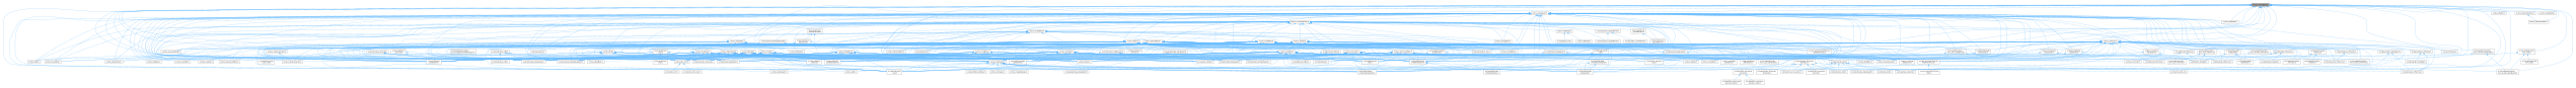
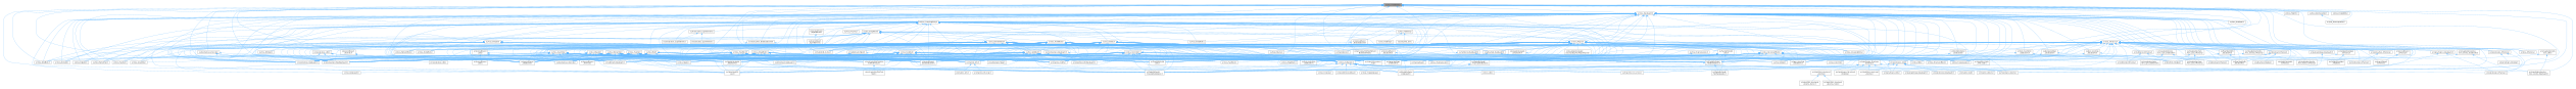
  digraph {
    fontname=Ubuntu
    node [color=grey40 fillcolor=white fontname=Ubuntu fontsize=10 shape=box style=filled]
    edge [color=steelblue1 dir=back fontname=Ubuntu fontsize=10 labelfontname=Helvetica labelfontsize=10 style=solid]
    n1 [color=gray40 fillcolor=grey60 fontcolor=black height=0.2 label="src/Ioss_ParallelUtils.h" width=0.4]
    n2 [height=0.2 label="src/Ioss_DatabaseIO.C" width=0.4]
    n3 [height=0.2 label="src/Ioss_DatabaseIO.h" width=0.4]
    n4 [height=0.2 label="src/Ioss_FaceGenerator.C" width=0.4]
    n5 [height=0.2 label="src/main/io_shell.C" width=0.4]
    n6 [height=0.2 label="src/main/io_shell_ts.C" width=0.4]
    n7 [height=0.2 label="src/main/struc_to_unstruc.C" width=0.4]
    n8 [height=0.2 label="src/visualization/exodus\l/Iovs_exodus_DatabaseIO.C" width=0.4]
    n9 [height=0.2 label="src/catalyst/Iocatalyst\l_DatabaseIO.C" width=0.4]
    n10 [height=0.2 label="src/exodus/Ioex_BaseDatabaseIO.C" width=0.4]
    n11 [height=0.2 label="src/exodus/Ioex_DatabaseIO.C" width=0.4]
    n12 [height=0.2 label="src/exonull/Ioexnl\l_BaseDatabaseIO.C" width=0.4]
    n13 [height=0.2 label="src/exonull/Ioexnl\l_DatabaseIO.C" width=0.4]
    n14 [height=0.2 label="src/text_mesh/Iotm\l_DatabaseIO.C" width=0.4]
    n15 [height=0.2 label="src/unit_tests/UnitTestIotm\lTextMeshFixture.h" width=0.4]
    n16 [height=0.2 label="src/adios/Ioad_DatabaseIO.C" width=0.4]
    n17 [height=0.2 label="src/gen_struc/Iogs\l_DatabaseIO.C" width=0.4]
    n18 [height=0.2 label="src/generated/Iogn\l_DatabaseIO.C" width=0.4]
    n19 [height=0.2 label="src/Ioss_SideBlock.C" width=0.4]
    n20 [height=0.2 label="src/main/skinner.C" width=0.4]
    n21 [height=0.2 label="src/unit_tests/UnitTestElement\lBlockBatchRead.C" width=0.4]
    n22 [height=0.2 label="src/heartbeat/Iohb\l_DatabaseIO.C" width=0.4]
    n23 [height=0.2 label="src/Ioss_SerializeIO.C" width=0.4]
    n24 [height=0.2 label="src/Ioss_Decomposition.C" width=0.4]
    n25 [height=0.2 label="src/Ioss_Decomposition.h" width=0.4]
    n26 [height=0.2 label="src/Ioss_FileInfo.C" width=0.4]
    n27 [height=0.2 label="src/Ioss_IOFactory.C" width=0.4]
    n28 [height=0.2 label="src/Ioss_IOFactory.h" width=0.4]
    n29 [height=0.2 label="src/Ioss_ParallelUtils.C" width=0.4]
    n30 [height=0.2 label="src/exodus/Ioex_Internals.h" width=0.4]
    n31 [height=0.2 label="src/exonull/Ioexnl\l_Internals.h" width=0.4]
    n32 [height=0.2 label="src/visualization/utils\l/Iovs_Utils.h" width=0.4]
    n33 [height=0.2 label="src/Ioss_Assembly.C" width=0.4]
    n34 [height=0.2 label="src/Ioss_Blob.C" width=0.4]
    n35 [height=0.2 label="src/Ioss_ChainGenerator.C" width=0.4]
    n36 [height=0.2 label="src/Ioss_CommSet.C" width=0.4]
    n37 [height=0.2 label="src/Ioss_EdgeBlock.C" width=0.4]
    n38 [height=0.2 label="src/Ioss_EdgeSet.C" width=0.4]
    n39 [height=0.2 label="src/Ioss_ElementBlock.C" width=0.4]
    n40 [height=0.2 label="src/Ioss_ElementSet.C" width=0.4]
    n41 [height=0.2 label="src/Ioss_EntityBlock.C" width=0.4]
    n42 [height=0.2 label="src/Ioss_FaceBlock.C" width=0.4]
    n43 [height=0.2 label="src/Ioss_FaceSet.C" width=0.4]
    n44 [height=0.2 label="src/Ioss_GroupingEntity.C" width=0.4]
    n45 [height=0.2 label="src/Ioss_GroupingEntity.h" width=0.4]
    n46 [height=0.2 label="src/Ioss_Region.C" width=0.4]
    n47 [height=0.2 label="src/Ioss_SubSystem.h" width=0.4]
    n48 [height=0.2 label="src/Ioss_Utils.C" width=0.4]
    n49 [height=0.2 label="src/adios/utest/Ut\l_ioad.C" width=0.4]
    n50 [height=0.2 label="src/main/io_info.h" width=0.4]
    n51 [height=0.2 label="src/main/io_modify.C" width=0.4]
    n52 [height=0.2 label="src/null/Ionull_DatabaseIO.C" width=0.4]
    n53 [height=0.2 label="src/utest/Utst_blob\l_write_read.C" width=0.4]
    n54 [height=0.2 label="src/faodel/Iofaodel\l_FieldSerialization.h" width=0.4]
    n55 [height=0.2 label="src/faodel/Iofaodel\l_PropertySerialization.C" width=0.4]
    n56 [height=0.2 label="src/faodel/Iofaodel\l_Utils.C" width=0.4]
    n57 [height=0.2 label="src/main/cth_pressure\l_map.C" width=0.4]
    n58 [height=0.2 label="src/Ioss_SideSet.C" width=0.4]
    n59 [height=0.2 label="src/cgns/Iocgns_Utils.h" width=0.4]
    n60 [height=0.2 label="src/main/cgns_decomp.C" width=0.4]
    n61 [height=0.2 label="src/main/shell_to_hex.C" width=0.4]
    n62 [height=0.2 label="src/main/sphgen.C" width=0.4]
    n63 [height=0.2 label="src/main/volume.C" width=0.4]
    n64 [height=0.2 label="src/Ioss_NodeBlock.C" width=0.4]
    n65 [height=0.2 label="src/Ioss_StructuredBlock.C" width=0.4]
    n66 [height=0.2 label="src/Ioss_NodeSet.C" width=0.4]
    n67 [height=0.2 label="src/adios/Ioad_DatabaseIO.h" width=0.4]
    n68 [height=0.2 label="src/catalyst/Iocatalyst\l_DatabaseIO.h" width=0.4]
    n69 [height=0.2 label="src/Ioss_Region.h" width=0.4]
    n70 [height=0.2 label="src/faodel/Iofaodel\l_DatabaseIO.h" width=0.4]
    n71 [height=0.2 label="src/adios/Ioad_IOFactory.h" width=0.4]
    n72 [height=0.2 label="src/catalyst/Iocatalyst\l_IOFactory.h" width=0.4]
    n73 [height=0.2 label="src/cgns/Iocgns_DatabaseIO.h" width=0.4]
    n74 [height=0.2 label="src/cgns/Iocgns_IOFactory.h" width=0.4]
    n75 [height=0.2 label="src/exodus/Ioex_BaseDatabaseIO.h" width=0.4]
    n76 [height=0.2 label="src/exodus/Ioex_IOFactory.h" width=0.4]
    n77 [height=0.2 label="src/exonull/Ioexnl\l_BaseDatabaseIO.h" width=0.4]
+   n78 [height=0.2 label="src/exonull/Ioexnl\l_IOFactory.h" width=0.4]
    n79 [height=0.2 label="src/gen_struc/Iogs\l_DatabaseIO.h" width=0.4]
    n80 [height=0.2 label="src/generated/Iogn\l_DatabaseIO.h" width=0.4]
    n81 [height=0.2 label="src/heartbeat/Iohb\l_DatabaseIO.h" width=0.4]
    n82 [height=0.2 label="src/null/Ionull_DatabaseIO.h" width=0.4]
    n83 [height=0.2 label="src/null/Ionull_IOFactory.h" width=0.4]
    n84 [height=0.2 label="src/pamgen/Iopg_DatabaseIO.h" width=0.4]
    n85 [height=0.2 label="src/text_mesh/Iotm\l_DatabaseIO.h" width=0.4]
    n86 [height=0.2 label="src/visualization/cgns\l/Iovs_cgns_DatabaseIO.h" width=0.4]
    n87 [height=0.2 label="src/visualization/cgns\l/Iovs_cgns_IOFactory.h" width=0.4]
    n88 [height=0.2 label="src/visualization/exodus\l/Iovs_exodus_DatabaseIO.h" width=0.4]
    n89 [height=0.2 label="src/visualization/exodus\l/Iovs_exodus_IOFactory.h" width=0.4]
    n90 [height=0.2 label="src/unit_tests/UnitTestText\lMesh.C" width=0.4]
    n91 [height=0.2 label="src/cgns/Iocgns_Utils.C" width=0.4]
    n92 [height=0.2 label="src/cgns/Iocgns_IOFactory.C" width=0.4]
    n93 [height=0.2 label="src/adios/Ioad_IOFactory.C" width=0.4]
    n94 [height=0.2 label="src/catalyst/Iocatalyst\l_IOFactory.C" width=0.4]
    n95 [height=0.2 label="src/exodus/Ioex_IOFactory.C" width=0.4]
    n96 [height=0.2 label="src/exonull/Ioexnl\l_IOFactory.C" width=0.4]
    n97 [height=0.2 label="src/null/Ionull_IOFactory.C" width=0.4]
    n98 [height=0.2 label="src/visualization/cgns\l/Iovs_cgns_IOFactory.C" width=0.4]
    n99 [height=0.2 label="src/visualization/exodus\l/Iovs_exodus_IOFactory.C" width=0.4]
    n100 [height=0.2 label="src/exodus/Ioex_Internals.C" width=0.4]
    n101 [height=0.2 label="src/exonull/Ioexnl\l_Internals.C" width=0.4]
    n102 [height=0.2 label="src/visualization/cgns\l/Iovs_cgns_DatabaseIO.C" width=0.4]
-   n103 [height=0.2 label="src/visualization/utils\l/Iovs_Utils.C" width=0.4]
    n104 [height=0.2 label="src/Ioss_Assembly.h" width=0.4]
    n105 [height=0.2 label="src/Ioss_Blob.h" width=0.4]
    n106 [height=0.2 label="src/Ioss_CommSet.h" width=0.4]
    n107 [height=0.2 label="src/Ioss_EntityBlock.h" width=0.4]
    n108 [height=0.2 label="src/Ioss_EntitySet.C" width=0.4]
    n109 [height=0.2 label="src/Ioss_EntitySet.h" width=0.4]
    n110 [height=0.2 label="src/Ioss_NullEntity.h" width=0.4]
+   n111 [height=0.2 label="src/Ioss_Property.C" width=0.4]
    n112 [height=0.2 label="src/faodel/Iofaodel\l_Utils.h" width=0.4]
    n113 [height=0.2 label="src/faodel/Iofaodel\l_PropertySerialization.h" width=0.4]
    n114 [height=0.2 label="src/Ioss_SideSet.h" width=0.4]
    n115 [height=0.2 label="src/adios/Ioad_Helper.h" width=0.4]
    n116 [height=0.2 label="src/exodus/Ioex_SuperElement.C" width=0.4]
    n117 [height=0.2 label="src/exodus/Ioex_SuperElement.h" width=0.4]
    n118 [height=0.2 label="src/exonull/Ioexnl\l_SuperElement.C" width=0.4]
    n119 [height=0.2 label="src/exonull/Ioexnl\l_SuperElement.h" width=0.4]
    n120 [height=0.2 label="src/Ioss_Compare.C" width=0.4]
    n121 [height=0.2 label="src/Ioss_CopyDatabase.C" width=0.4]
    n122 [height=0.2 label="src/cgns/Iocgns_DatabaseIO.C" width=0.4]
    n123 [height=0.2 label="src/faodel/Iofaodel\l_DatabaseIO.C" width=0.4]
    n124 [height=0.2 label="src/pamgen/Iopg_DatabaseIO.C" width=0.4]
    n125 [height=0.2 label="src/utest/Utst_heartbeat.C" width=0.4]
    n126 [height=0.2 label="src/main/io_info.C" width=0.4]
    n127 [height=0.2 label="src/main/io_info_main.C" width=0.4]
    n128 [height=0.2 label="src/faodel/Iofaodel\l_FieldSerialization.C" width=0.4]
    n129 [height=0.2 label="src/utest/Utst_structured\l_decomp.C" width=0.4]
    n130 [height=0.2 label="src/exodus/Ioex_Utils.C" width=0.4]
    n131 [height=0.2 label="src/exonull/Ioexnl\l_Utils.C" width=0.4]
    n132 [height=0.2 label="src/utest/Utst_IofxDatabaseIO.C" width=0.4]
    n133 [height=0.2 label="src/Ioss_ChainGenerator.h" width=0.4]
    n134 [height=0.2 label="src/visualization/catalyst\l/ioss2catalyst/IossRegionReport.h" width=0.4]
    n135 [height=0.2 label="src/adios/Ioad_Initializer.C" width=0.4]
    n136 [height=0.2 label="src/catalyst/Iocatalyst\l_Initializer.C" width=0.4]
    n137 [height=0.2 label="src/cgns/Iocgns_Initializer.C" width=0.4]
    n138 [height=0.2 label="src/exodus/Ioex_DatabaseIO.h" width=0.4]
    n139 [height=0.2 label="src/exonull/Ioexnl\l_DatabaseIO.h" width=0.4]
    n140 [height=0.2 label="src/init/Ionit_Initializer.C" width=0.4]
    n141 [height=0.2 label="src/Ioss_EdgeBlock.h" width=0.4]
    n142 [height=0.2 label="src/Ioss_ElementBlock.h" width=0.4]
    n143 [height=0.2 label="src/Ioss_SideBlock.h" width=0.4]
    n144 [height=0.2 label="src/Ioss_FaceBlock.h" width=0.4]
    n145 [height=0.2 label="src/Ioss_NodeBlock.h" width=0.4]
    n146 [height=0.2 label="src/Ioss_StructuredBlock.h" width=0.4]
    n147 [height=0.2 label="src/Ioss_EdgeSet.h" width=0.4]
    n148 [height=0.2 label="src/Ioss_ElementSet.h" width=0.4]
    n149 [height=0.2 label="src/Ioss_FaceSet.h" width=0.4]
    n150 [height=0.2 label="src/Ioss_NodeSet.h" width=0.4]
    n151 [height=0.2 label="src/Ioss_NullEntity.C" width=0.4]
    n152 [height=0.2 label="src/utest/Utst_ioel.C" width=0.4]
    n153 [height=0.2 label="src/adios/Ioad_Helper.C" width=0.4]
    n154 [height=0.2 label="src/utest/Utst_superelement.C" width=0.4]
    n155 [height=0.2 label="src/exodus/Ioex_Utils.h" width=0.4]
    n156 [height=0.2 label="src/exonull/Ioexnl\l_Utils.h" width=0.4]
    n157 [height=0.2 label="src/cgns/Iocgns_Structured\lZoneData.h" width=0.4]
    n158 [height=0.2 label="src/cgns/Iocgns_Structured\lZoneData.C" width=0.4]
    n159 [height=0.2 label="src/utest/Utst_structured\l_decomp.h" width=0.4]
    n160 [height=0.2 label="src/utest/Utst_structured\l_decomp_herron.C" width=0.4]
    n161 [height=0.2 label="src/utest/Utst_structured\l_decomp_rocket.C" width=0.4]
    n1 -> n2
    n1 -> n3
    n1 -> n4
    n1 -> n5
    n1 -> n6
    n1 -> n7
    n1 -> n8
    n1 -> n9
    n1 -> n10
    n1 -> n11
    n1 -> n12
    n1 -> n13
    n1 -> n14
    n1 -> n15
    n1 -> n16
    n1 -> n17
    n1 -> n18
    n1 -> n19
    n1 -> n20
    n1 -> n21
    n1 -> n22
    n1 -> n23
    n1 -> n24
    n1 -> n25
    n1 -> n26
    n1 -> n27
    n1 -> n28
    n1 -> n29
    n1 -> n30
    n1 -> n31
    n1 -> n32
    n3 -> n4
    n3 -> n9
    n3 -> n10
    n3 -> n11
    n3 -> n12
    n3 -> n13
    n3 -> n14
    n3 -> n15
    n3 -> n16
    n3 -> n17
    n3 -> n18
    n3 -> n19
    n3 -> n20
    n3 -> n21
    n3 -> n22
    n3 -> n23
    n3 -> n33
    n3 -> n34
    n3 -> n35
    n3 -> n36
    n3 -> n37
    n3 -> n38
    n3 -> n39
    n3 -> n40
    n3 -> n41
    n3 -> n42
    n3 -> n43
    n3 -> n44
    n3 -> n45
    n3 -> n46
    n3 -> n47
    n3 -> n48
    n3 -> n49
    n3 -> n50
    n3 -> n51
    n3 -> n52
    n3 -> n53
    n3 -> n54
    n3 -> n55
    n3 -> n56
    n3 -> n57
    n3 -> n58
    n3 -> n59
    n3 -> n60
    n3 -> n61
    n3 -> n62
    n3 -> n63
    n3 -> n64
    n3 -> n65
    n3 -> n66
    n3 -> n67
    n3 -> n68
    n3 -> n69
    n3 -> n70
    n3 -> n71
    n3 -> n72
    n3 -> n73
    n3 -> n74
    n3 -> n75
    n3 -> n76
    n3 -> n77
+   n3 -> n78
    n3 -> n79
    n3 -> n80
    n3 -> n81
    n3 -> n82
    n3 -> n83
    n3 -> n84
    n3 -> n85
    n3 -> n86
    n3 -> n87
    n3 -> n88
    n3 -> n89
    n15 -> n90
    n25 -> n24
    n28 -> n4
    n28 -> n10
    n28 -> n12
    n28 -> n14
    n28 -> n15
    n28 -> n17
    n28 -> n18
    n28 -> n20
    n28 -> n21
    n28 -> n22
    n28 -> n27
    n28 -> n47
    n28 -> n49
    n28 -> n50
    n28 -> n51
    n28 -> n53
    n28 -> n54
    n28 -> n55
    n28 -> n56
    n28 -> n57
    n28 -> n60
    n28 -> n61
    n28 -> n62
    n28 -> n70
    n28 -> n71
    n28 -> n72
    n28 -> n73
    n28 -> n74
    n28 -> n76
+   n28 -> n78
    n28 -> n79
    n28 -> n80
    n28 -> n81
    n28 -> n83
    n28 -> n84
    n28 -> n85
    n28 -> n87
    n28 -> n89
    n28 -> n91
    n28 -> n92
    n28 -> n93
    n28 -> n94
    n28 -> n95
    n28 -> n96
    n28 -> n97
    n28 -> n98
    n28 -> n99
    n30 -> n10
    n30 -> n11
    n30 -> n100
    n31 -> n13
    n31 -> n101
    n32 -> n8
    n32 -> n102
-   n32 -> n103
    n45 -> n10
    n45 -> n11
    n45 -> n12
    n45 -> n13
    n45 -> n14
    n45 -> n15
    n45 -> n17
    n45 -> n18
    n45 -> n33
    n45 -> n34
    n45 -> n36
    n45 -> n38
    n45 -> n40
    n45 -> n41
    n45 -> n43
    n45 -> n44
    n45 -> n46
    n45 -> n47
    n45 -> n50
    n45 -> n51
    n45 -> n52
    n45 -> n55
    n45 -> n56
    n45 -> n57
    n45 -> n58
    n45 -> n61
    n45 -> n66
    n45 -> n69
    n45 -> n104
    n45 -> n105
    n45 -> n106
    n45 -> n107
    n45 -> n108
    n45 -> n109
    n45 -> n110
+   n45 -> n111
    n45 -> n112
    n45 -> n113
    n45 -> n114
    n45 -> n115
    n45 -> n116
    n45 -> n117
    n45 -> n118
    n45 -> n119
    n47 -> n2
    n47 -> n5
    n47 -> n6
    n47 -> n7
    n47 -> n8
    n47 -> n48
    n47 -> n49
    n47 -> n120
    n47 -> n121
    n47 -> n122
    n47 -> n123
    n47 -> n124
    n47 -> n125
    n50 -> n126
    n50 -> n127
    n54 -> n45
    n54 -> n123
    n54 -> n128
    n59 -> n7
    n59 -> n60
    n59 -> n91
    n59 -> n92
    n59 -> n122
    n59 -> n129
    n67 -> n16
    n67 -> n93
    n68 -> n9
    n68 -> n94
    n69 -> n4
    n69 -> n9
    n69 -> n10
    n69 -> n11
    n69 -> n12
    n69 -> n13
    n69 -> n14
    n69 -> n15
    n69 -> n17
    n69 -> n18
    n69 -> n20
    n69 -> n21
    n69 -> n22
    n69 -> n33
    n69 -> n34
    n69 -> n35
    n69 -> n44
    n69 -> n46
    n69 -> n47
    n69 -> n49
    n69 -> n50
    n69 -> n51
    n69 -> n52
    n69 -> n53
    n69 -> n54
    n69 -> n55
    n69 -> n56
    n69 -> n57
    n69 -> n58
    n69 -> n59
    n69 -> n60
    n69 -> n61
    n69 -> n62
    n69 -> n65
    n69 -> n67
    n69 -> n68
    n69 -> n70
    n69 -> n100
    n69 -> n101
    n69 -> n102
    n69 -> n112
    n69 -> n130
    n69 -> n131
    n69 -> n132
    n69 -> n133
    n69 -> n134
    n70 -> n123
    n71 -> n93
    n71 -> n135
    n72 -> n94
    n72 -> n136
    n73 -> n92
    n73 -> n122
    n74 -> n92
    n74 -> n137
    n75 -> n10
    n75 -> n138
    n76 -> n95
    n77 -> n12
    n77 -> n139
+   n78 -> n96
    n79 -> n17
    n79 -> n140
    n80 -> n18
    n80 -> n140
    n81 -> n22
    n81 -> n140
    n82 -> n52
    n82 -> n97
    n83 -> n97
    n83 -> n140
    n84 -> n124
    n85 -> n14
    n85 -> n140
    n86 -> n98
    n86 -> n102
    n87 -> n98
    n87 -> n140
    n88 -> n8
    n88 -> n99
    n89 -> n99
    n89 -> n140
    n104 -> n9
    n104 -> n10
    n104 -> n11
    n104 -> n12
    n104 -> n13
    n104 -> n14
    n104 -> n15
    n104 -> n33
    n104 -> n46
    n104 -> n47
    n104 -> n50
    n104 -> n51
    n104 -> n52
    n104 -> n91
    n104 -> n100
    n104 -> n101
    n104 -> n130
    n104 -> n131
    n105 -> n10
    n105 -> n11
    n105 -> n12
    n105 -> n13
    n105 -> n34
    n105 -> n46
    n105 -> n47
    n105 -> n50
    n105 -> n51
    n105 -> n52
    n105 -> n53
    n105 -> n100
    n105 -> n101
    n106 -> n4
    n106 -> n9
    n106 -> n10
    n106 -> n11
    n106 -> n12
    n106 -> n13
    n106 -> n14
    n106 -> n15
    n106 -> n16
    n106 -> n17
    n106 -> n18
    n106 -> n36
    n106 -> n46
    n106 -> n47
    n106 -> n49
    n106 -> n50
    n106 -> n51
    n106 -> n52
    n106 -> n54
    n106 -> n55
    n106 -> n56
    n106 -> n57
    n106 -> n123
    n107 -> n10
    n107 -> n11
    n107 -> n12
    n107 -> n13
    n107 -> n19
    n107 -> n37
    n107 -> n39
    n107 -> n41
    n107 -> n42
    n107 -> n46
    n107 -> n47
    n107 -> n52
    n107 -> n64
    n107 -> n141
    n107 -> n142
    n107 -> n143
    n107 -> n144
    n107 -> n145
    n107 -> n146
    n109 -> n10
    n109 -> n11
    n109 -> n12
    n109 -> n13
    n109 -> n38
    n109 -> n40
    n109 -> n43
    n109 -> n47
    n109 -> n52
    n109 -> n66
    n109 -> n67
    n109 -> n68
    n109 -> n108
    n109 -> n147
    n109 -> n148
    n109 -> n149
    n109 -> n150
    n110 -> n151
    n110 -> n152
    n112 -> n54
    n112 -> n55
    n112 -> n56
    n112 -> n113
    n112 -> n123
    n112 -> n128
    n113 -> n55
    n113 -> n123
    n114 -> n10
    n114 -> n11
    n114 -> n12
    n114 -> n13
    n114 -> n14
    n114 -> n15
    n114 -> n17
    n114 -> n18
    n114 -> n35
    n114 -> n46
    n114 -> n47
    n114 -> n49
    n114 -> n50
    n114 -> n51
    n114 -> n52
    n114 -> n54
    n114 -> n55
    n114 -> n56
    n114 -> n57
    n114 -> n58
    n114 -> n59
    n114 -> n67
    n114 -> n68
    n114 -> n100
    n114 -> n101
    n114 -> n115
    n114 -> n123
    n114 -> n132
    n114 -> n143
    n115 -> n16
    n115 -> n49
    n115 -> n153
    n117 -> n116
    n117 -> n154
    n119 -> n118
    n133 -> n35
    n138 -> n11
    n138 -> n95
    n138 -> n132
    n139 -> n13
    n139 -> n96
    n141 -> n9
    n141 -> n10
    n141 -> n11
    n141 -> n12
    n141 -> n13
    n141 -> n16
    n141 -> n37
    n141 -> n46
    n141 -> n47
    n141 -> n49
    n141 -> n50
    n141 -> n51
    n141 -> n52
    n141 -> n54
    n141 -> n55
    n141 -> n56
    n141 -> n100
    n141 -> n101
    n142 -> n4
    n142 -> n9
    n142 -> n10
    n142 -> n11
    n142 -> n12
    n142 -> n13
    n142 -> n14
    n142 -> n15
    n142 -> n16
    n142 -> n17
    n142 -> n18
    n142 -> n19
    n142 -> n20
    n142 -> n21
    n142 -> n35
    n142 -> n39
    n142 -> n46
    n142 -> n47
    n142 -> n49
    n142 -> n50
    n142 -> n51
    n142 -> n52
    n142 -> n54
    n142 -> n55
    n142 -> n56
    n142 -> n57
    n142 -> n61
    n142 -> n62
    n142 -> n63
    n142 -> n100
    n142 -> n101
    n142 -> n123
    n142 -> n132
    n142 -> n143
    n142 -> n155
    n142 -> n156
    n143 -> n9
    n143 -> n10
    n143 -> n11
    n143 -> n12
    n143 -> n13
    n143 -> n14
    n143 -> n15
    n143 -> n16
    n143 -> n17
    n143 -> n18
    n143 -> n19
    n143 -> n35
    n143 -> n46
    n143 -> n47
    n143 -> n49
    n143 -> n50
    n143 -> n51
    n143 -> n52
    n143 -> n54
    n143 -> n55
    n143 -> n56
    n143 -> n57
    n143 -> n58
    n143 -> n59
    n143 -> n100
    n143 -> n101
    n143 -> n123
    n143 -> n132
    n143 -> n153
    n144 -> n9
    n144 -> n10
    n144 -> n11
    n144 -> n12
    n144 -> n13
    n144 -> n16
    n144 -> n42
    n144 -> n46
    n144 -> n47
    n144 -> n49
    n144 -> n50
    n144 -> n51
    n144 -> n52
    n144 -> n54
    n144 -> n55
    n144 -> n56
    n144 -> n100
    n144 -> n101
    n145 -> n4
    n145 -> n9
    n145 -> n10
    n145 -> n11
    n145 -> n12
    n145 -> n13
    n145 -> n14
    n145 -> n15
    n145 -> n16
    n145 -> n17
    n145 -> n18
    n145 -> n20
    n145 -> n21
    n145 -> n46
    n145 -> n47
    n145 -> n49
    n145 -> n50
    n145 -> n51
    n145 -> n52
    n145 -> n54
    n145 -> n55
    n145 -> n56
    n145 -> n57
    n145 -> n61
    n145 -> n62
    n145 -> n64
    n145 -> n100
    n145 -> n101
    n145 -> n123
    n145 -> n132
    n145 -> n146
    n146 -> n9
    n146 -> n17
    n146 -> n46
    n146 -> n47
    n146 -> n50
    n146 -> n51
    n146 -> n54
    n146 -> n55
    n146 -> n56
    n146 -> n59
    n146 -> n65
    n146 -> n91
    n146 -> n102
    n146 -> n157
    n147 -> n9
    n147 -> n10
    n147 -> n11
    n147 -> n12
    n147 -> n13
    n147 -> n16
    n147 -> n38
    n147 -> n46
    n147 -> n47
    n147 -> n49
    n147 -> n50
    n147 -> n51
    n147 -> n52
    n147 -> n54
    n147 -> n55
    n147 -> n56
    n147 -> n100
    n147 -> n101
    n148 -> n9
    n148 -> n10
    n148 -> n11
    n148 -> n12
    n148 -> n13
    n148 -> n16
    n148 -> n40
    n148 -> n46
    n148 -> n47
    n148 -> n49
    n148 -> n50
    n148 -> n51
    n148 -> n52
    n148 -> n54
    n148 -> n55
    n148 -> n56
    n148 -> n100
    n148 -> n101
    n149 -> n9
    n149 -> n10
    n149 -> n11
    n149 -> n12
    n149 -> n13
    n149 -> n16
    n149 -> n43
    n149 -> n46
    n149 -> n47
    n149 -> n49
    n149 -> n50
    n149 -> n51
    n149 -> n52
    n149 -> n54
    n149 -> n55
    n149 -> n56
    n149 -> n100
    n149 -> n101
    n150 -> n9
    n150 -> n10
    n150 -> n11
    n150 -> n12
    n150 -> n13
    n150 -> n14
    n150 -> n15
    n150 -> n16
    n150 -> n18
    n150 -> n46
    n150 -> n47
    n150 -> n49
    n150 -> n50
    n150 -> n51
    n150 -> n52
    n150 -> n54
    n150 -> n55
    n150 -> n56
    n150 -> n57
    n150 -> n62
    n150 -> n66
    n150 -> n100
    n150 -> n101
    n150 -> n123
    n150 -> n132
    n155 -> n10
    n155 -> n11
    n155 -> n100
    n155 -> n130
    n156 -> n12
    n156 -> n13
    n156 -> n101
    n156 -> n131
    n157 -> n7
    n157 -> n60
    n157 -> n91
    n157 -> n129
    n157 -> n158
    n157 -> n159
    n159 -> n160
    n159 -> n161
  }
